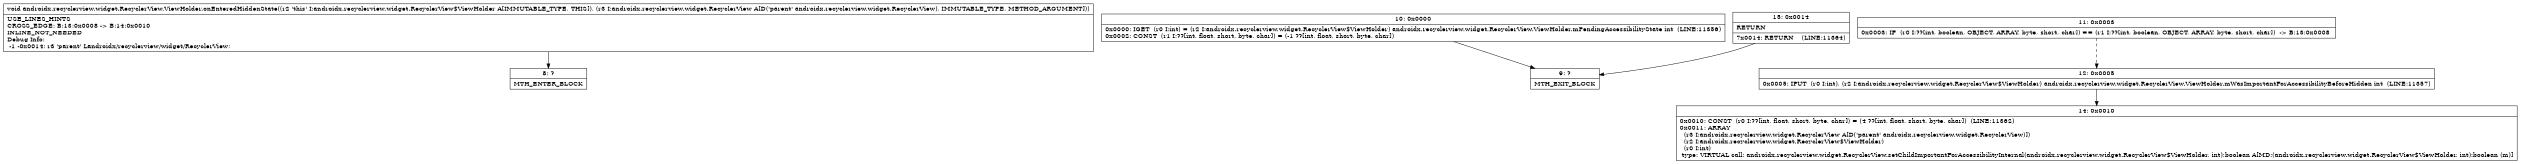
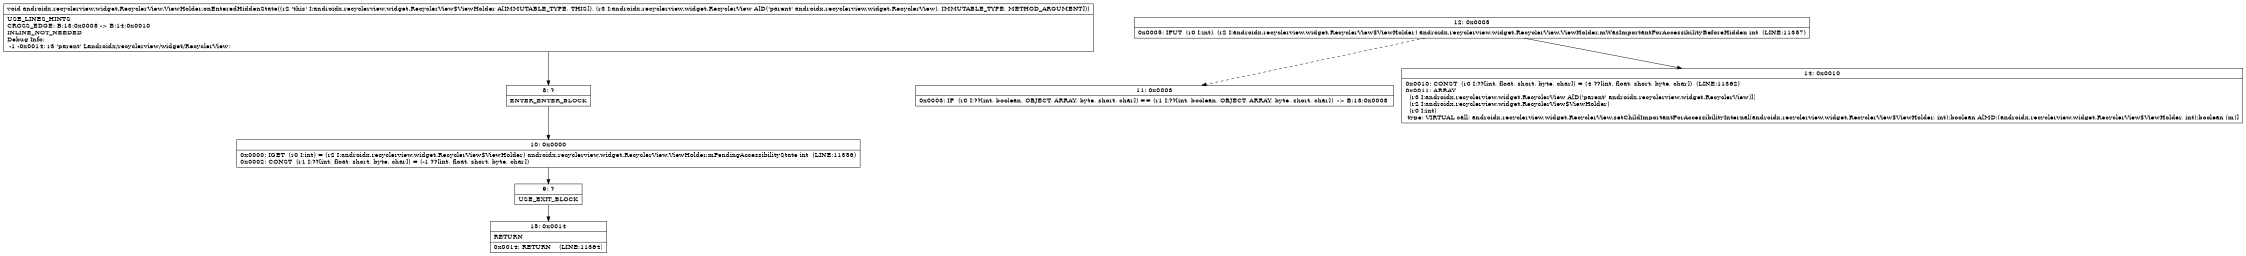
  digraph {
    node [shape=record]
-   n1 [label="{8\:\ ?|MTH_ENTER_BLOCK\l}"]
+   n1 [label="{8\:\ ?|ENTER_ENTER_BLOCK\l}"]
    n2 [label="{10\:\ 0x0000|0x0000: IGET  (r0 I:int) = (r2 I:androidx.recyclerview.widget.RecyclerView$ViewHolder) androidx.recyclerview.widget.RecyclerView.ViewHolder.mPendingAccessibilityState int  (LINE:11356)\l0x0002: CONST  (r1 I:??[int, float, short, byte, char]) = (\-1 ??[int, float, short, byte, char]) \l}"]
-   n3 [label="{9\:\ ?|MTH_EXIT_BLOCK\l}"]
+   n3 [label="{9\:\ ?|USE_EXIT_BLOCK\l}"]
    n4 [label="{11\:\ 0x0003|0x0003: IF  (r0 I:??[int, boolean, OBJECT, ARRAY, byte, short, char]) == (r1 I:??[int, boolean, OBJECT, ARRAY, byte, short, char])  \-\> B:13:0x0008 \l}"]
    n5 [label="{12\:\ 0x0005|0x0005: IPUT  (r0 I:int), (r2 I:androidx.recyclerview.widget.RecyclerView$ViewHolder) androidx.recyclerview.widget.RecyclerView.ViewHolder.mWasImportantForAccessibilityBeforeHidden int  (LINE:11357)\l}"]
    n6 [label="{14\:\ 0x0010|0x0010: CONST  (r0 I:??[int, float, short, byte, char]) = (4 ??[int, float, short, byte, char])  (LINE:11362)\l0x0011: ARRAY  \l  (r3 I:androidx.recyclerview.widget.RecyclerView A[D('parent' androidx.recyclerview.widget.RecyclerView)])\l  (r2 I:androidx.recyclerview.widget.RecyclerView$ViewHolder)\l  (r0 I:int)\l type: VIRTUAL call: androidx.recyclerview.widget.RecyclerView.setChildImportantForAccessibilityInternal(androidx.recyclerview.widget.RecyclerView$ViewHolder, int):boolean A[MD:(androidx.recyclerview.widget.RecyclerView$ViewHolder, int):boolean (m)]\l}"]
-   n7 [label="{15\:\ 0x0014|RETURN\l|7x0014: RETURN    (LINE:11364)\l}"]
+   n7 [label="{15\:\ 0x0014|RETURN\l|0x0014: RETURN    (LINE:11364)\l}"]
    n8 [label="{void androidx.recyclerview.widget.RecyclerView.ViewHolder.onEnteredHiddenState((r2 'this' I:androidx.recyclerview.widget.RecyclerView$ViewHolder A[IMMUTABLE_TYPE, THIS]), (r3 I:androidx.recyclerview.widget.RecyclerView A[D('parent' androidx.recyclerview.widget.RecyclerView), IMMUTABLE_TYPE, METHOD_ARGUMENT]))  | USE_LINES_HINTS\lCROSS_EDGE: B:13:0x0008 \-\> B:14:0x0010\lINLINE_NOT_NEEDED\lDebug Info:\l  \-1 \-0x0014: r3 'parent' Landroidx\/recyclerview\/widget\/RecyclerView;\l}"]
+   n1 -> n2
    n2 -> n3
-   n4 -> n5 [style=dashed]
+   n5 -> n4 [style=dashed]
    n5 -> n6
-   n7 -> n3
+   n3 -> n7
    n8 -> n1
  }
